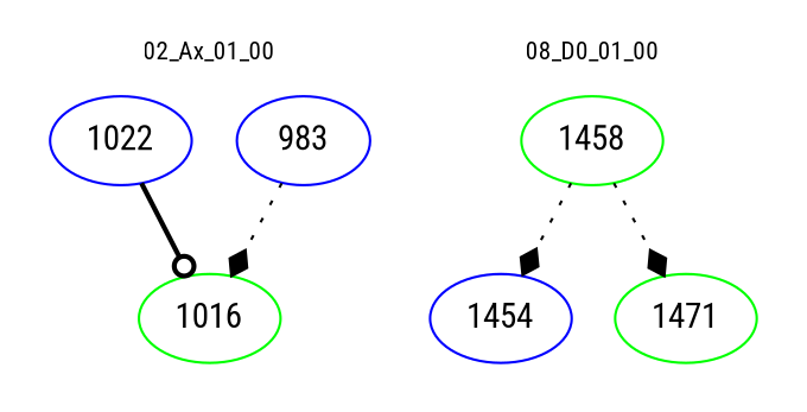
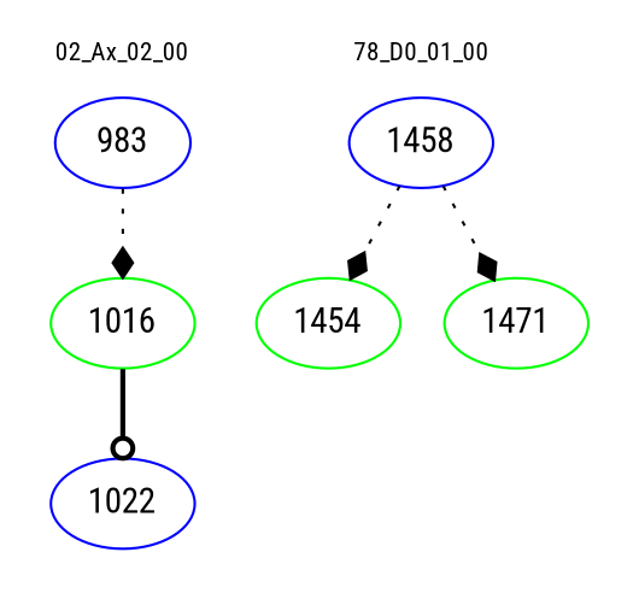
  digraph {
    fontname="Roboto Condensed"
    node [color=green fontname="Roboto Condensed"]
    edge [arrowhead=diamond color=black fontname="Roboto Condensed" style=dotted]
    n1 [label=1016]
    n2 [color=blue label=983]
    n3 [color=blue label=1022]
-   n4 [label=1458]
-   n5 [color=blue label=1454]
+   n4 [color=blue label=1458]
+   n5 [label=1454]
    n6 [label=1471]
    subgraph cluster_1 {
      color=white
      fontsize=10
-     label="02_Ax_01_00"
+     label="02_Ax_02_00"
      n1
      n2
      n3
    }
    subgraph cluster_2 {
      color=white
      fontsize=10
-     label="08_D0_01_00"
+     label="78_D0_01_00"
      n4
      n5
      n6
    }
-   n3 -> n1 [arrowhead=odot style=bold]
+   n1 -> n3 [arrowhead=odot style=bold]
    n2 -> n1
    n4 -> n5
    n4 -> n6
  }
